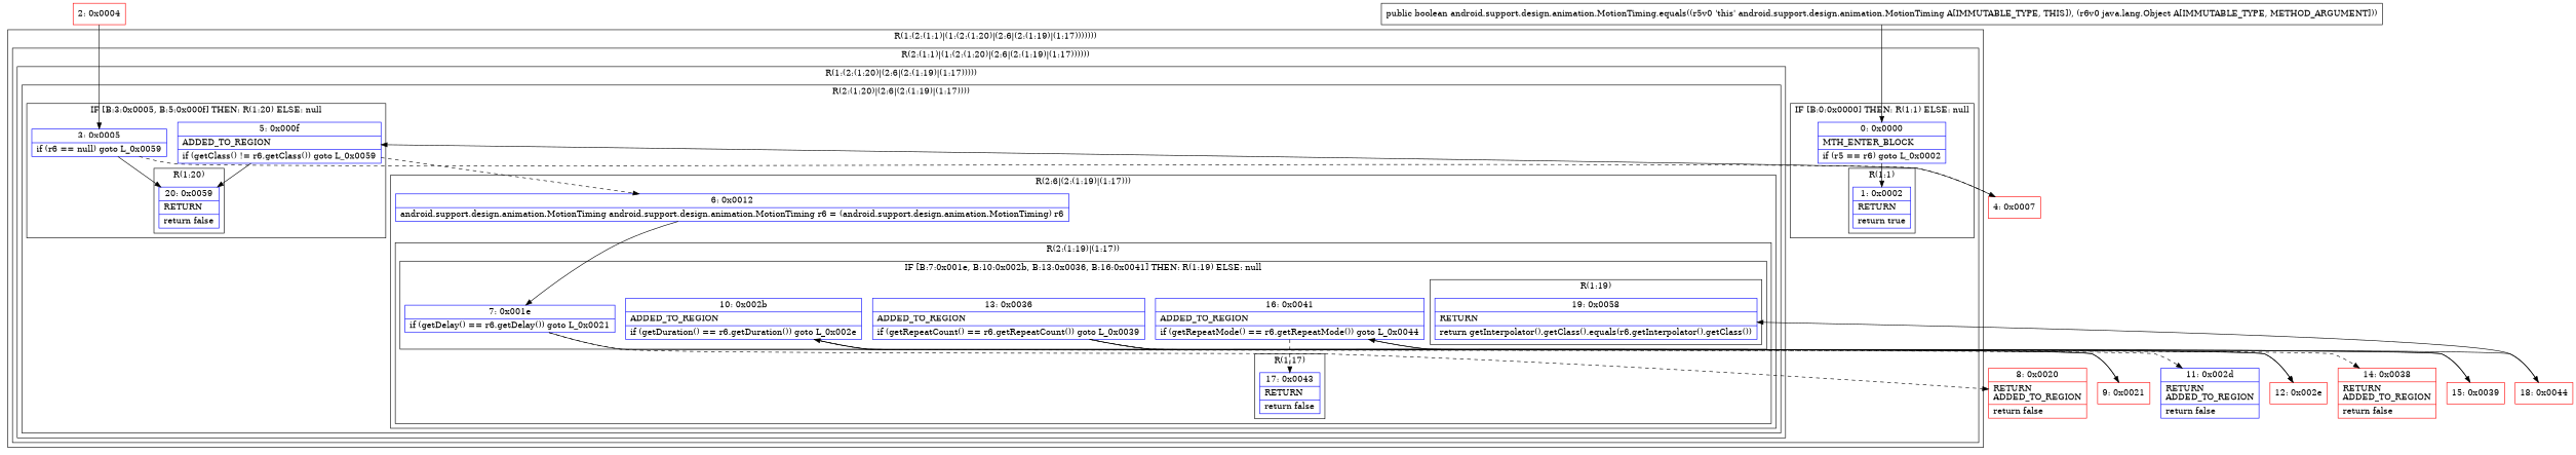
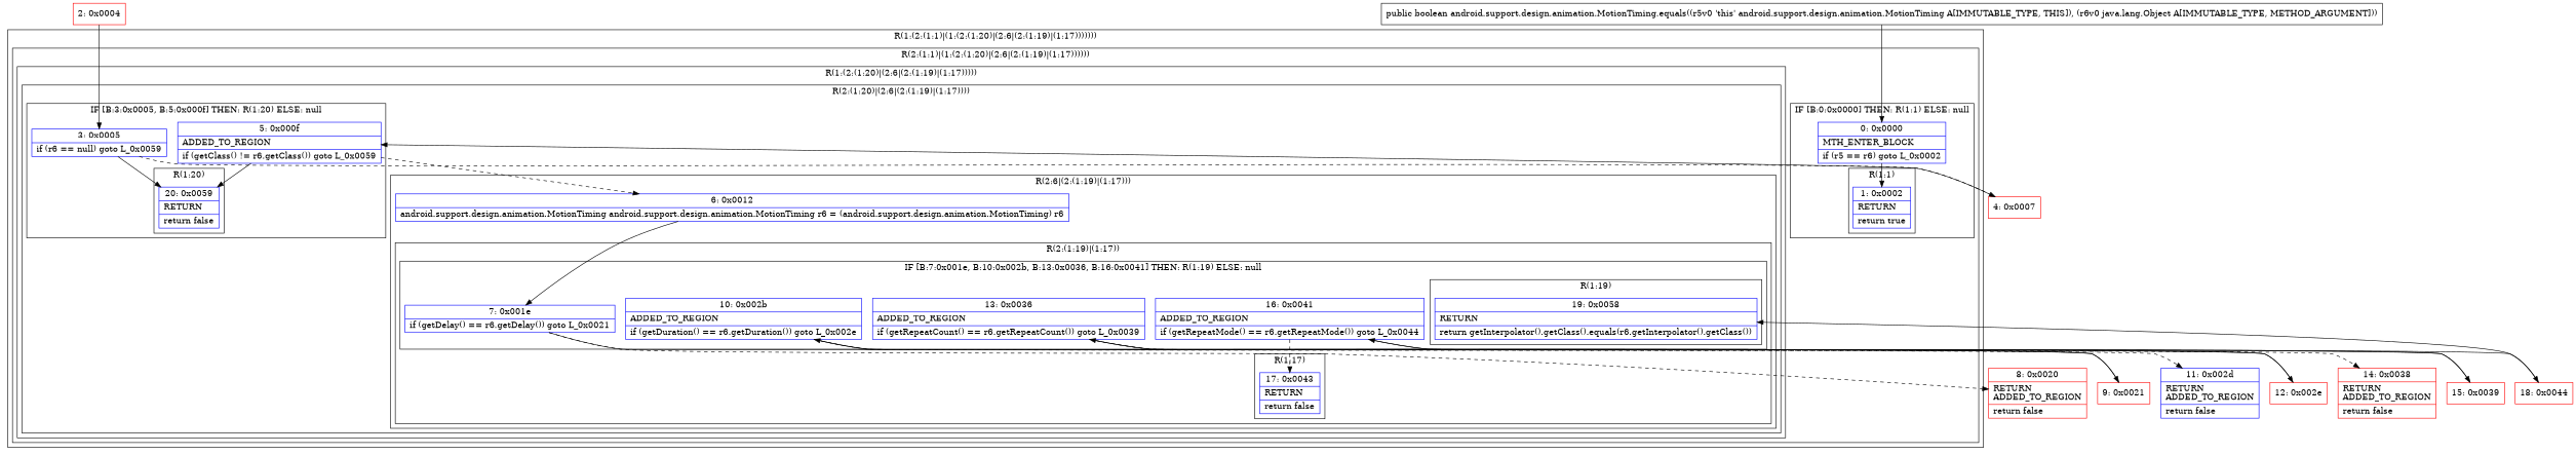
  digraph {
    node [color=blue shape=record]
    n1 [label="{1\:\ 0x0002|RETURN\l|return true\l}"]
    n2 [label="{0\:\ 0x0000|MTH_ENTER_BLOCK\l|if (r5 == r6) goto L_0x0002\l}"]
    n3 [label="{20\:\ 0x0059|RETURN\l|return false\l}"]
    n4 [label="{3\:\ 0x0005|if (r6 == null) goto L_0x0059\l}"]
    n5 [label="{5\:\ 0x000f|ADDED_TO_REGION\l|if (getClass() != r6.getClass()) goto L_0x0059\l}"]
    n6 [label="{19\:\ 0x0058|RETURN\l|return getInterpolator().getClass().equals(r6.getInterpolator().getClass())\l}"]
    n7 [label="{7\:\ 0x001e|if (getDelay() == r6.getDelay()) goto L_0x0021\l}"]
    n8 [label="{10\:\ 0x002b|ADDED_TO_REGION\l|if (getDuration() == r6.getDuration()) goto L_0x002e\l}"]
    n9 [label="{13\:\ 0x0036|ADDED_TO_REGION\l|if (getRepeatCount() == r6.getRepeatCount()) goto L_0x0039\l}"]
    n10 [label="{16\:\ 0x0041|ADDED_TO_REGION\l|if (getRepeatMode() == r6.getRepeatMode()) goto L_0x0044\l}"]
    n11 [label="{17\:\ 0x0043|RETURN\l|return false\l}"]
    n12 [label="{6\:\ 0x0012|android.support.design.animation.MotionTiming android.support.design.animation.MotionTiming r6 = (android.support.design.animation.MotionTiming) r6\l}"]
    n13 [color=red label="{4\:\ 0x0007}"]
    n14 [color=red label="{8\:\ 0x0020|RETURN\lADDED_TO_REGION\l|return false\l}"]
    n15 [color=red label="{9\:\ 0x0021}"]
    n16 [label="{11\:\ 0x002d|RETURN\lADDED_TO_REGION\l|return false\l}"]
    n17 [color=red label="{12\:\ 0x002e}"]
    n18 [color=red label="{14\:\ 0x0038|RETURN\lADDED_TO_REGION\l|return false\l}"]
    n19 [color=red label="{15\:\ 0x0039}"]
    n20 [color=red label="{18\:\ 0x0044}"]
    n21 [color=red label="{2\:\ 0x0004}"]
    n22 [label="{public boolean android.support.design.animation.MotionTiming.equals((r5v0 'this' android.support.design.animation.MotionTiming A[IMMUTABLE_TYPE, THIS]), (r6v0 java.lang.Object A[IMMUTABLE_TYPE, METHOD_ARGUMENT])) }" color=""]
    subgraph cluster_1 {
      label="R(1:(2:(1:1)|(1:(2:(1:20)|(2:6|(2:(1:19)|(1:17)))))))"
      subgraph cluster_2 {
        label="R(2:(1:1)|(1:(2:(1:20)|(2:6|(2:(1:19)|(1:17))))))"
        subgraph cluster_3 {
          label="IF [B:0:0x0000] THEN: R(1:1) ELSE: null"
          n2
          subgraph cluster_4 {
            label="R(1:1)"
            n1
          }
        }
        subgraph cluster_5 {
          label="R(1:(2:(1:20)|(2:6|(2:(1:19)|(1:17)))))"
          subgraph cluster_6 {
            label="R(2:(1:20)|(2:6|(2:(1:19)|(1:17))))"
            subgraph cluster_7 {
              label="IF [B:3:0x0005, B:5:0x000f] THEN: R(1:20) ELSE: null"
              n4
              n5
              subgraph cluster_8 {
                label="R(1:20)"
                n3
              }
            }
            subgraph cluster_9 {
              label="R(2:6|(2:(1:19)|(1:17)))"
              n12
              subgraph cluster_10 {
                label="R(2:(1:19)|(1:17))"
                subgraph cluster_11 {
                  label="IF [B:7:0x001e, B:10:0x002b, B:13:0x0036, B:16:0x0041] THEN: R(1:19) ELSE: null"
                  n7
                  n8
                  n9
                  n10
                  subgraph cluster_12 {
                    label="R(1:19)"
                    n6
                  }
                }
                subgraph cluster_13 {
                  label="R(1:17)"
                  n11
                }
              }
            }
          }
        }
      }
    }
    n2 -> n1
    n4 -> n3
    n4 -> n13 [style=dashed]
    n5 -> n3
    n5 -> n12 [style=dashed]
    n7 -> n14 [style=dashed]
    n7 -> n15
    n8 -> n16 [style=dashed]
    n8 -> n17
    n9 -> n18 [style=dashed]
    n9 -> n19
    n10 -> n11 [style=dashed]
    n10 -> n20
    n12 -> n7
    n13 -> n5
    n15 -> n8
-   n9 -> n17
+   n17 -> n9
    n19 -> n10
    n20 -> n6
    n21 -> n4
    n22 -> n2
  }
